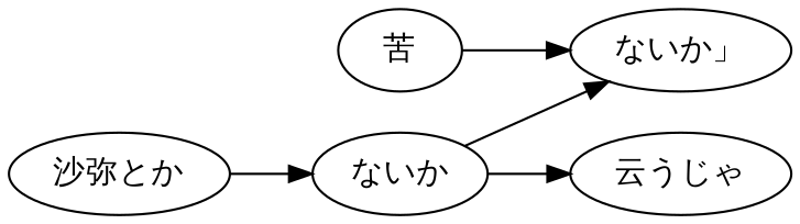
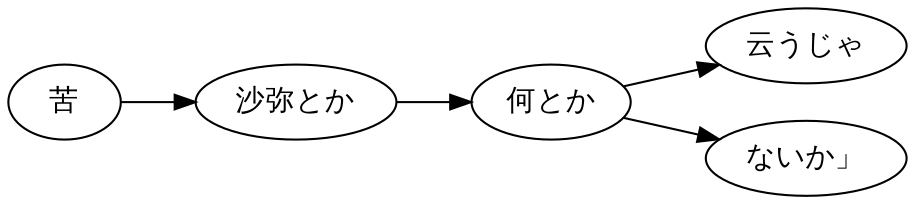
  digraph {
    rankdir=LR
    n1 [label="苦"]
    n2 [label="沙弥とか"]
-   n3 [label="ないか"]
+   n3 [label="何とか"]
    n4 [label="云うじゃ"]
    n5 [label="ないか」"]
-   n1 -> n5
+   n1 -> n2
    n2 -> n3
    n3 -> n4
    n3 -> n5
  }
